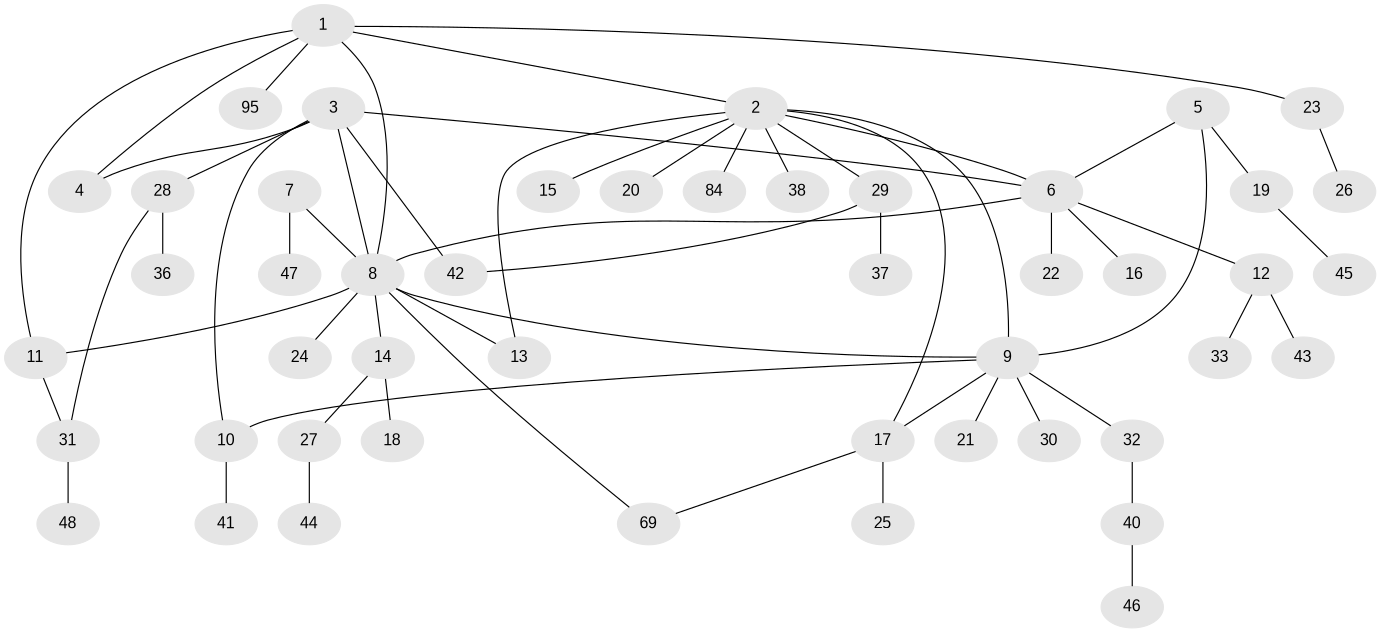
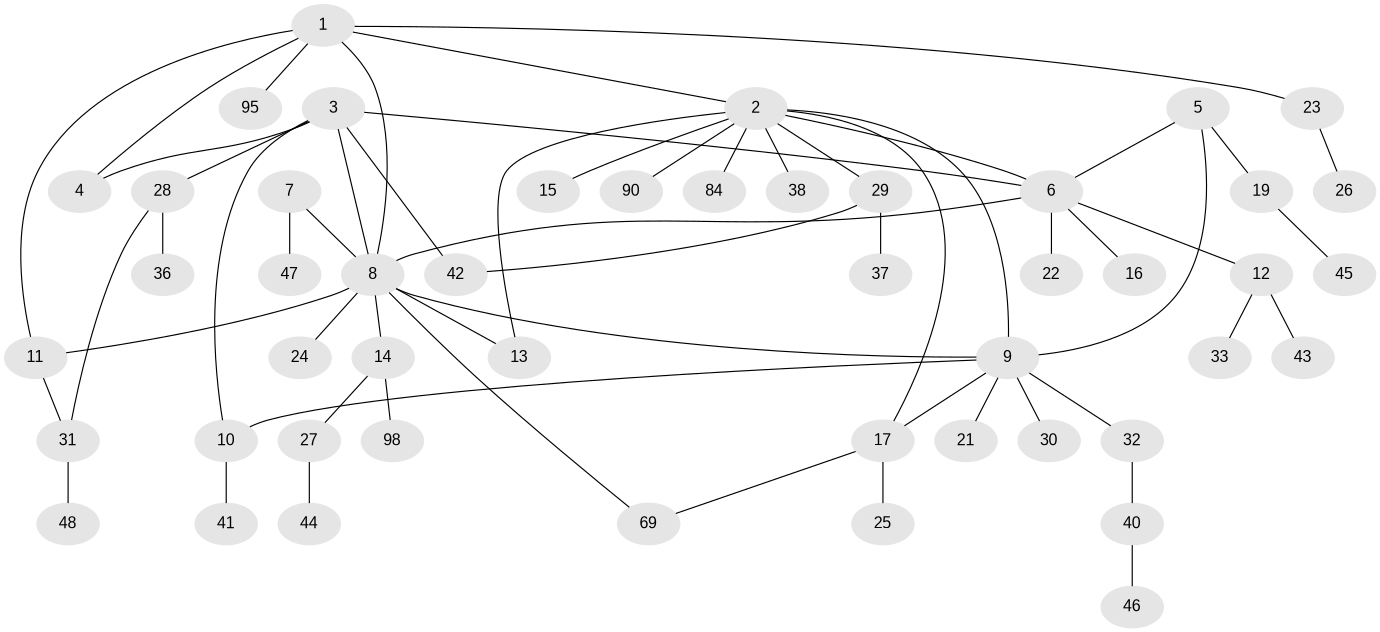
  graph {
    fontname="Liberation Sans"
    node [color=gray90 fontname="Liberation Sans" style=filled]
    edge [fontname="Liberation Sans"]
    1
    2
    4
    8
    11
    23
    n7 [label=95]
    6
    9
    13
    15
    17
-   20
+   20 [label=90]
    29
    n15 [label=84]
    38
    14
    24
    n19 [label=69]
    31
    26
    12
    16
    22
    10
    21
    30
    32
    25
    42
    37
    3
    28
    41
    36
    5
    19
    45
    33
    43
    7
    47
-   18
+   18 [label=98]
    27
    40
    48
    44
    46
    1 -- 2
    1 -- 4
    1 -- 8
    1 -- 11
    1 -- 23
    1 -- n7
    2 -- 6
    2 -- 9
    2 -- 13
    2 -- 15
    2 -- 17
    2 -- 20
    2 -- 29
    2 -- n15
    2 -- 38
    8 -- 11
    8 -- 9
    8 -- 13
    8 -- 14
    8 -- 24
    8 -- n19
    11 -- 31
    23 -- 26
    6 -- 8
    6 -- 12
    6 -- 16
    6 -- 22
    9 -- 17
    9 -- 10
    9 -- 21
    9 -- 30
    9 -- 32
    17 -- n19
    17 -- 25
    29 -- 42
    29 -- 37
    14 -- 18
    14 -- 27
    31 -- 48
    12 -- 33
    12 -- 43
    10 -- 41
    32 -- 40
    3 -- 4
    3 -- 8
    3 -- 6
    3 -- 10
    3 -- 42
    3 -- 28
    28 -- 31
    28 -- 36
    5 -- 6
    5 -- 9
    5 -- 19
    19 -- 45
    7 -- 8
    7 -- 47
    27 -- 44
    40 -- 46
  }
